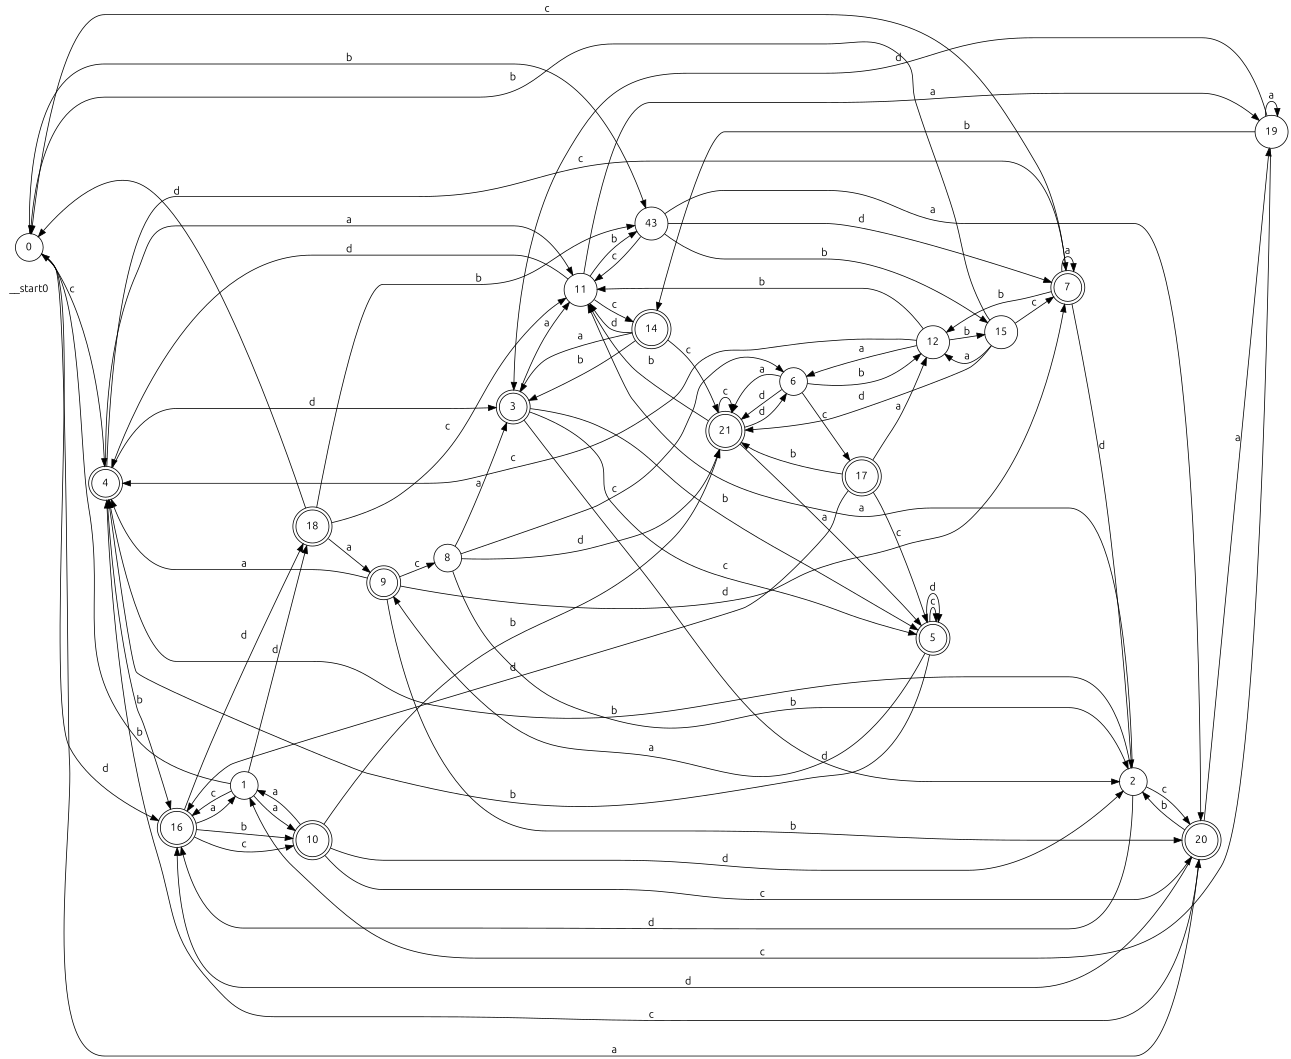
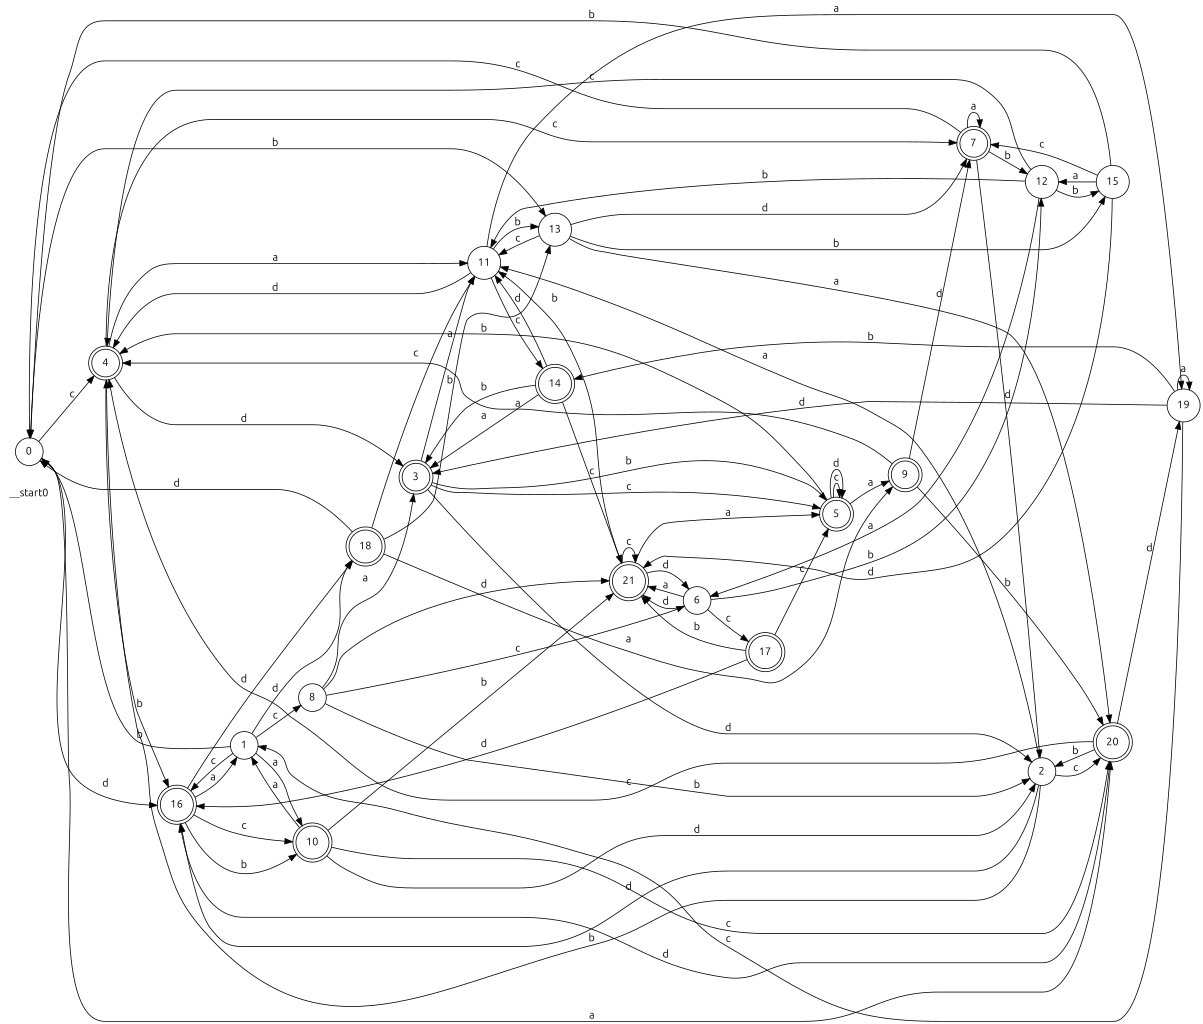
  digraph {
    fontname=Ubuntu
    rankdir=LR
    node [fontname=Ubuntu shape=doublecircle color=black fillcolor=white style=filled]
    edge [fontname=Ubuntu]
    __start0 [shape=none color="" fillcolor="" style=""]
    n2 [label=0 shape=circle]
    n3 [label=4 style="rounded,filled"]
-   n4 [label=43 shape=circle]
+   n4 [label=13 shape=circle]
    n5 [label=16 style="rounded,filled"]
    n6 [label=20 style="rounded,filled"]
    n7 [label=11 shape=circle]
    n8 [label=3]
    n9 [label=7 style="rounded,filled"]
    n10 [label=15 shape=circle]
    n11 [label=1 shape=circle]
    n12 [label=10 style="rounded,filled"]
    n13 [label=18 style="rounded,filled"]
    n14 [label=2 shape=circle]
    n15 [label=19 shape=circle]
    n16 [label=21 style="rounded,filled"]
    n17 [label=9 style="rounded,filled"]
    n18 [label=14 style="rounded,filled"]
    n19 [label=5 style="rounded,filled"]
    n20 [label=12 shape=circle]
    n21 [label=8 shape=circle]
    n22 [label=6 shape=circle]
    n23 [label=17 style="rounded,filled"]
    n2 -> n3 [label=c]
    n2 -> n4 [label=b]
    n2 -> n5 [label=d]
    n2 -> n6 [label=a]
    n3 -> n5 [label=b]
    n3 -> n7 [label=a]
    n3 -> n8 [label=d]
    n3 -> n9 [label=c]
    n4 -> n6 [label=a]
    n4 -> n7 [label=c]
    n4 -> n9 [label=d]
    n4 -> n10 [label=b]
    n5 -> n11 [label=a]
    n5 -> n12 [label=b]
    n5 -> n12 [label=c]
    n5 -> n13 [label=d]
    n6 -> n3 [label=c]
    n6 -> n5 [label=d]
    n6 -> n14 [label=b]
-   n6 -> n15 [label=a]
+   n6 -> n15 [label=d]
    n7 -> n3 [label=d]
    n7 -> n4 [label=b]
    n7 -> n15 [label=a]
    n7 -> n18 [label=c]
    n8 -> n7 [label=a]
    n8 -> n14 [label=d]
    n8 -> n19 [label=b]
    n8 -> n19 [label=c]
    n9 -> n2 [label=c]
    n9 -> n9 [label=a]
    n9 -> n14 [label=d]
    n9 -> n20 [label=b]
    n10 -> n2 [label=b]
    n10 -> n9 [label=c]
    n10 -> n16 [label=d]
    n10 -> n20 [label=a]
    n11 -> n2 [label=b]
    n11 -> n5 [label=c]
    n11 -> n12 [label=a]
    n11 -> n13 [label=d]
    n12 -> n6 [label=c]
    n12 -> n11 [label=a]
    n12 -> n14 [label=d]
    n12 -> n16 [label=b]
    n13 -> n2 [label=d]
    n13 -> n4 [label=b]
    n13 -> n7 [label=c]
    n13 -> n17 [label=a]
    n14 -> n3 [label=b]
    n14 -> n5 [label=d]
    n14 -> n6 [label=c]
    n14 -> n7 [label=a]
    n15 -> n8 [label=d]
    n15 -> n11 [label=c]
    n15 -> n15 [label=a]
    n15 -> n18 [label=b]
    n16 -> n7 [label=b]
    n16 -> n16 [label=c]
    n16 -> n19 [label=a]
    n16 -> n22 [label=d]
    n17 -> n3 [label=a]
    n17 -> n6 [label=b]
    n17 -> n9 [label=d]
-   n17 -> n21 [label=c]
+   n11 -> n21 [label=c]
    n18 -> n7 [label=d]
    n18 -> n8 [label=a]
    n18 -> n8 [label=b]
    n18 -> n16 [label=c]
    n19 -> n3 [label=b]
    n19 -> n17 [label=a]
    n19 -> n19 [label=c]
    n19 -> n19 [label=d]
    n20 -> n3 [label=c]
    n20 -> n7 [label=b]
    n20 -> n10 [label=b]
    n20 -> n22 [label=a]
    n21 -> n8 [label=a]
    n21 -> n14 [label=b]
    n21 -> n16 [label=d]
    n21 -> n22 [label=c]
    n22 -> n16 [label=a]
    n22 -> n16 [label=d]
    n22 -> n20 [label=b]
    n22 -> n23 [label=c]
    n23 -> n5 [label=d]
    n23 -> n16 [label=b]
    n23 -> n19 [label=c]
-   n23 -> n20 [label=a]
  }
